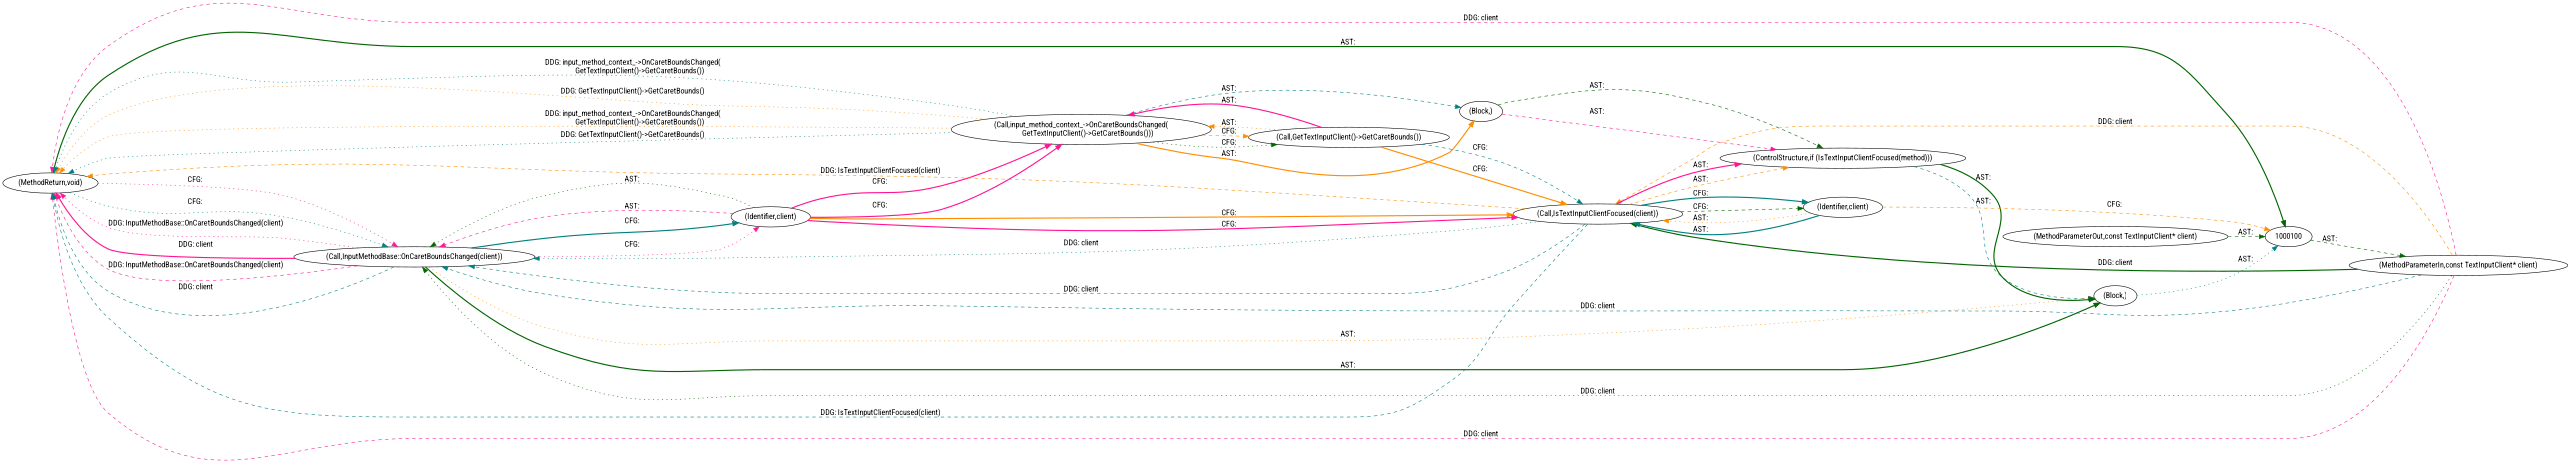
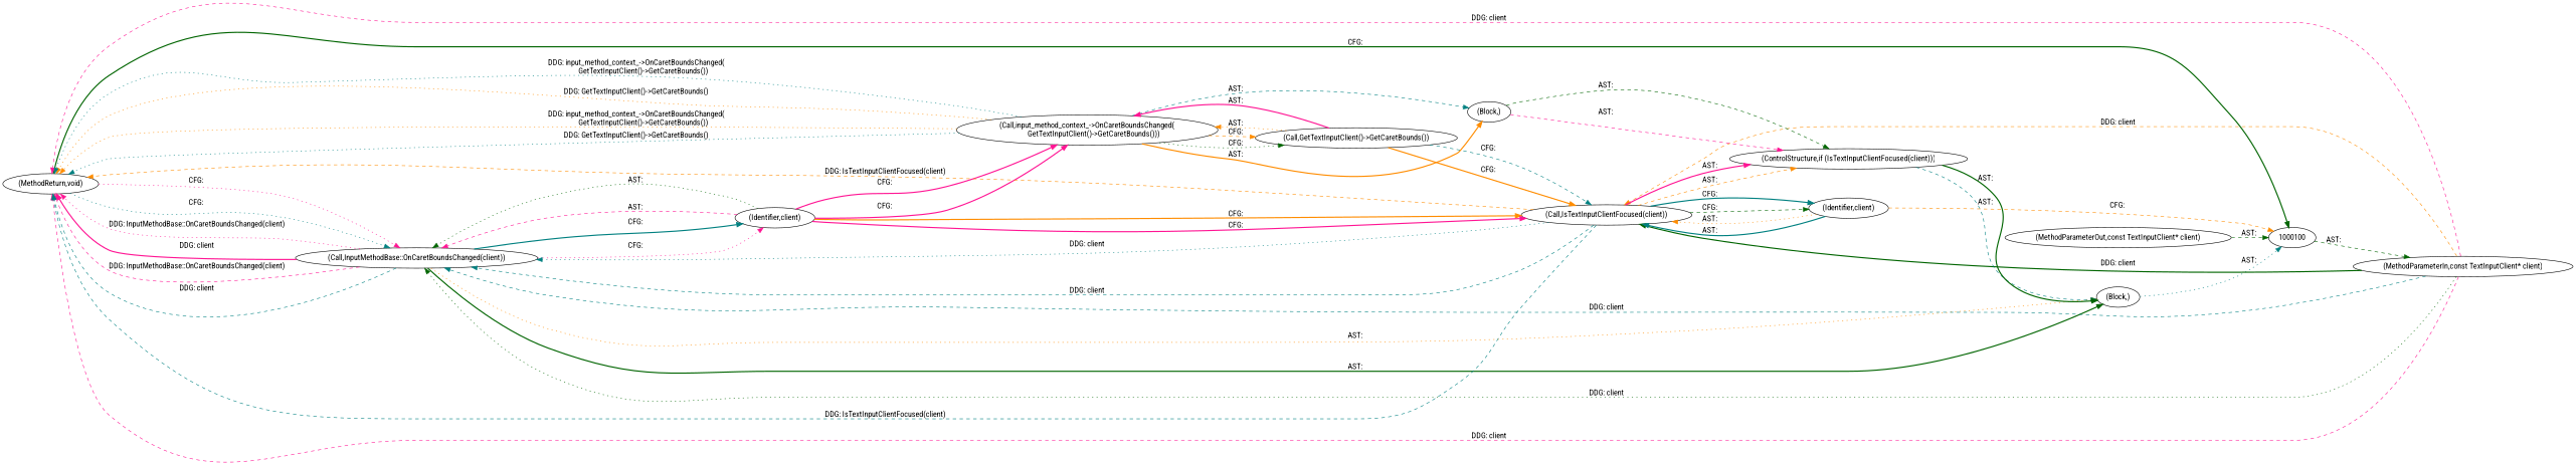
  digraph {
    fontname="Roboto Condensed"
    rankdir=LR
    node [fontname="Roboto Condensed"]
    edge [color=teal fontname="Roboto Condensed" style=dashed]
    n1 [label="(MethodReturn,void)"]
    n2 [label="(Call,InputMethodBase::OnCaretBoundsChanged(client))"]
    1000100
    n4 [label="(Block,)"]
    n5 [label="(Identifier,client)"]
    n6 [label="(MethodParameterIn,const TextInputClient* client)"]
    n7 [label="(Call,IsTextInputClientFocused(client))"]
-   n8 [label="(ControlStructure,if (IsTextInputClientFocused(method)))"]
+   n8 [label="(ControlStructure,if (IsTextInputClientFocused(client)))"]
    n9 [label="(Identifier,client)"]
    n10 [label="(MethodParameterOut,const TextInputClient* client)"]
    n11 [label="(Block,)"]
    n12 [label="(Call,input_method_context_->OnCaretBoundsChanged(\n        GetTextInputClient()->GetCaretBounds()))"]
    n13 [label="(Call,GetTextInputClient()->GetCaretBounds())"]
    n1 -> n2 [color=deeppink label="CFG: " style=dotted]
    n1 -> n2 [label="CFG: " style=dotted]
-   n1 -> 1000100 [color=darkgreen label="AST: " style=bold]
+   n1 -> 1000100 [color=darkgreen label="CFG: " style=bold]
    n2 -> n1 [color=deeppink label="DDG: InputMethodBase::OnCaretBoundsChanged(client)" style=dotted]
    n2 -> n1 [color=deeppink label="DDG: client" style=bold]
    n2 -> n1 [color=deeppink label="DDG: InputMethodBase::OnCaretBoundsChanged(client)"]
    n2 -> n1 [label="DDG: client"]
    n2 -> n4 [color=darkorange label="AST: " style=dotted]
    n2 -> n4 [color=darkgreen label="AST: " style=bold]
    n2 -> n5 [label="CFG: " style=bold]
    n2 -> n5 [color=deeppink label="CFG: " style=dotted]
    1000100 -> n6 [color=darkgreen label="AST: "]
    n4 -> 1000100 [label="AST: " style=dotted]
    n5 -> n2 [color=darkgreen label="AST: " style=dotted]
    n5 -> n2 [color=deeppink label="AST: "]
    n5 -> n7 [color=darkorange label="CFG: " style=bold]
    n5 -> n7 [color=deeppink label="CFG: " style=bold]
    n5 -> n12 [color=deeppink label="CFG: " style=bold]
    n5 -> n12 [color=deeppink label="CFG: " style=bold]
    n6 -> n1 [color=deeppink label="DDG: client"]
    n6 -> n1 [color=deeppink label="DDG: client"]
    n6 -> n2 [color=darkgreen label="DDG: client" style=dotted]
    n6 -> n2 [label="DDG: client"]
    n6 -> n7 [color=darkgreen label="DDG: client" style=bold]
    n6 -> n7 [color=darkorange label="DDG: client"]
    n7 -> n1 [color=darkorange label="DDG: IsTextInputClientFocused(client)"]
    n7 -> n1 [label="DDG: IsTextInputClientFocused(client)"]
    n7 -> n2 [label="DDG: client"]
    n7 -> n2 [label="DDG: client" style=dotted]
    n7 -> n8 [color=darkorange label="AST: "]
    n7 -> n8 [color=deeppink label="AST: " style=bold]
    n7 -> n9 [label="CFG: " style=bold]
    n7 -> n9 [color=darkgreen label="CFG: "]
    n8 -> n4 [label="AST: "]
    n8 -> n4 [color=darkgreen label="AST: " style=bold]
    n9 -> 1000100 [color=darkorange label="CFG: "]
    n9 -> n7 [color=darkorange label="AST: " style=dotted]
    n9 -> n7 [label="AST: " style=bold]
    n10 -> 1000100 [color=darkgreen label="AST: "]
    n11 -> n8 [color=darkgreen label="AST: "]
    n11 -> n8 [color=deeppink label="AST: "]
    n12 -> n1 [color=darkorange label="DDG: GetTextInputClient()->GetCaretBounds()" style=dotted]
    n12 -> n1 [color=darkorange label="DDG: input_method_context_->OnCaretBoundsChanged(\n        GetTextInputClient()->GetCaretBounds())" style=dotted]
    n12 -> n1 [label="DDG: GetTextInputClient()->GetCaretBounds()" style=dotted]
    n12 -> n1 [label="DDG: input_method_context_->OnCaretBoundsChanged(\n        GetTextInputClient()->GetCaretBounds())" style=dotted]
    n12 -> n11 [color=darkorange label="AST: " style=bold]
    n12 -> n11 [label="AST: "]
    n12 -> n13 [color=darkorange label="CFG: "]
    n12 -> n13 [color=darkgreen label="CFG: " style=dotted]
    n13 -> n7 [color=darkorange label="CFG: " style=bold]
    n13 -> n7 [label="CFG: "]
    n13 -> n12 [color=deeppink label="AST: " style=bold]
    n13 -> n12 [color=darkorange label="AST: " style=dotted]
  }
